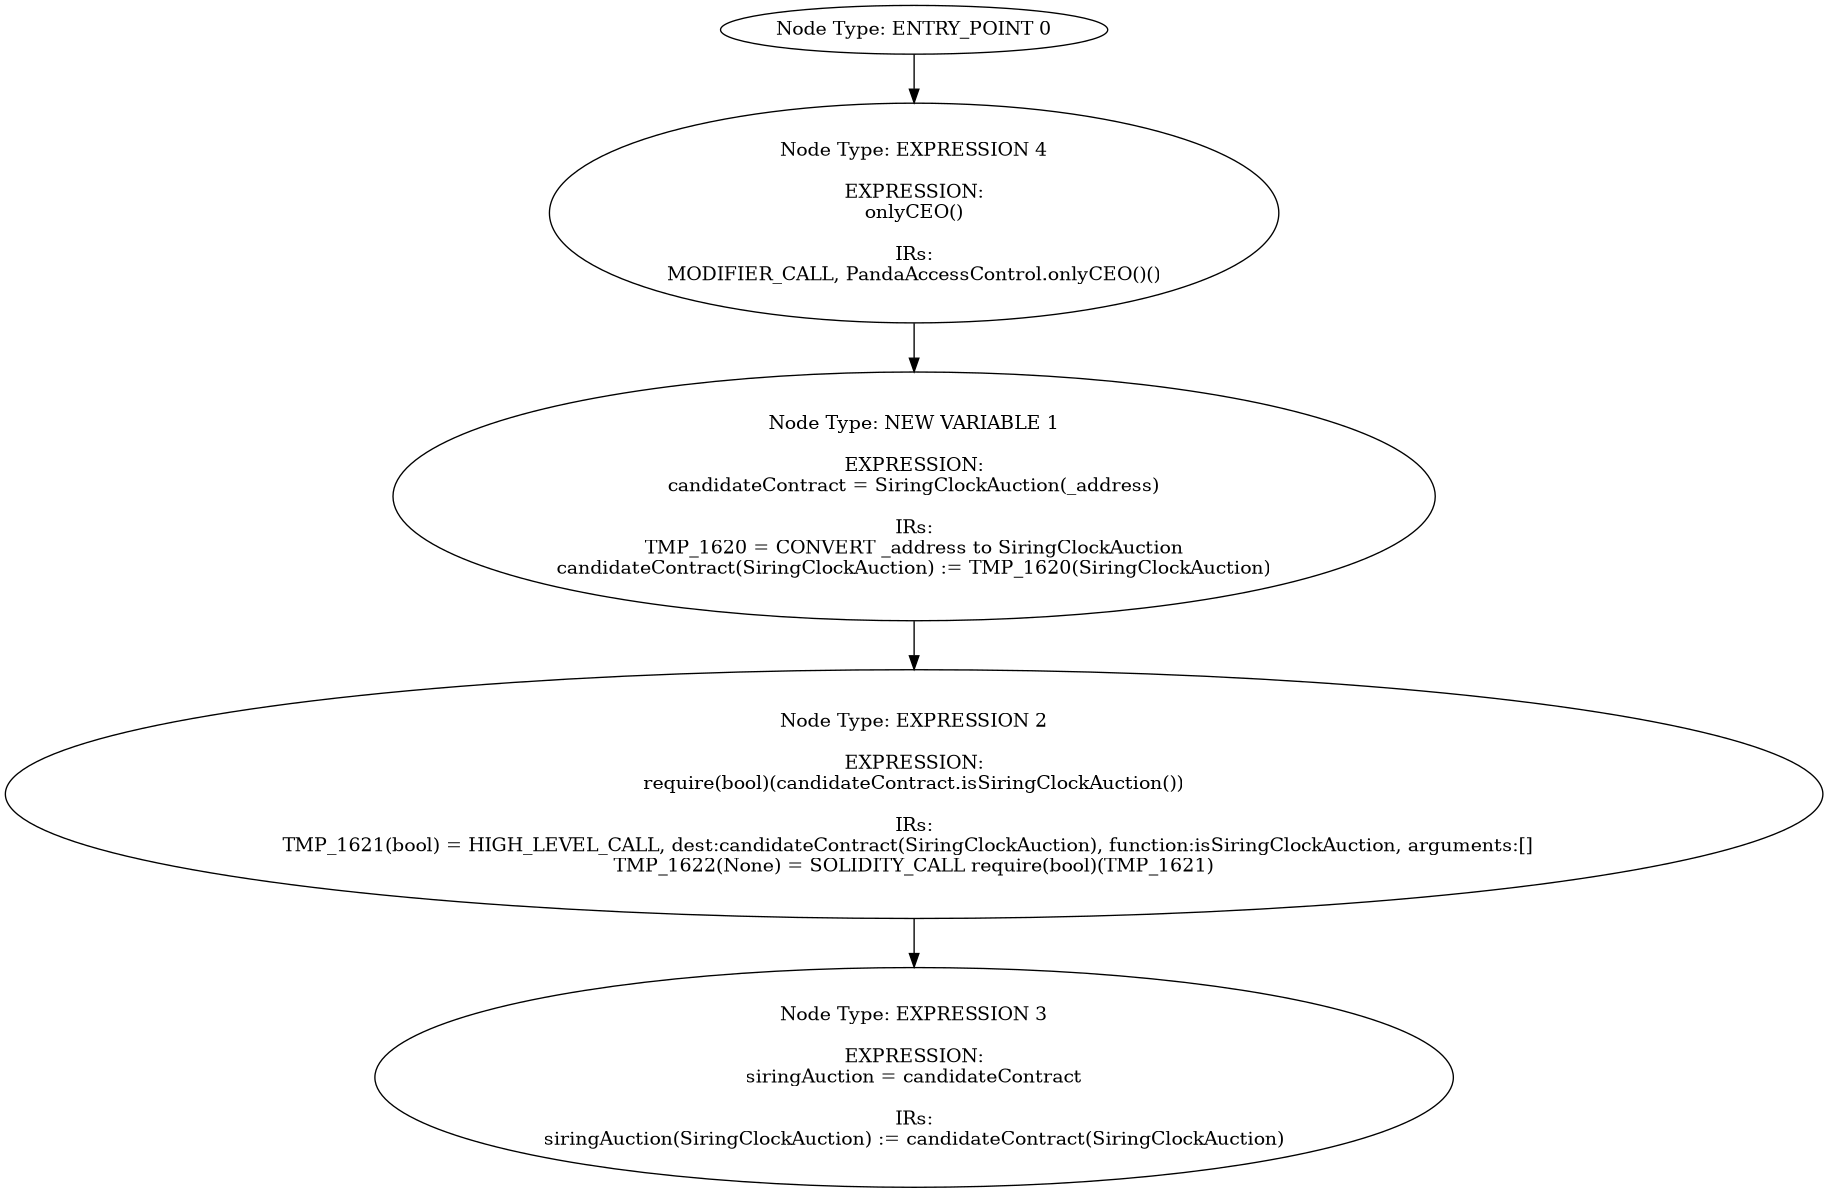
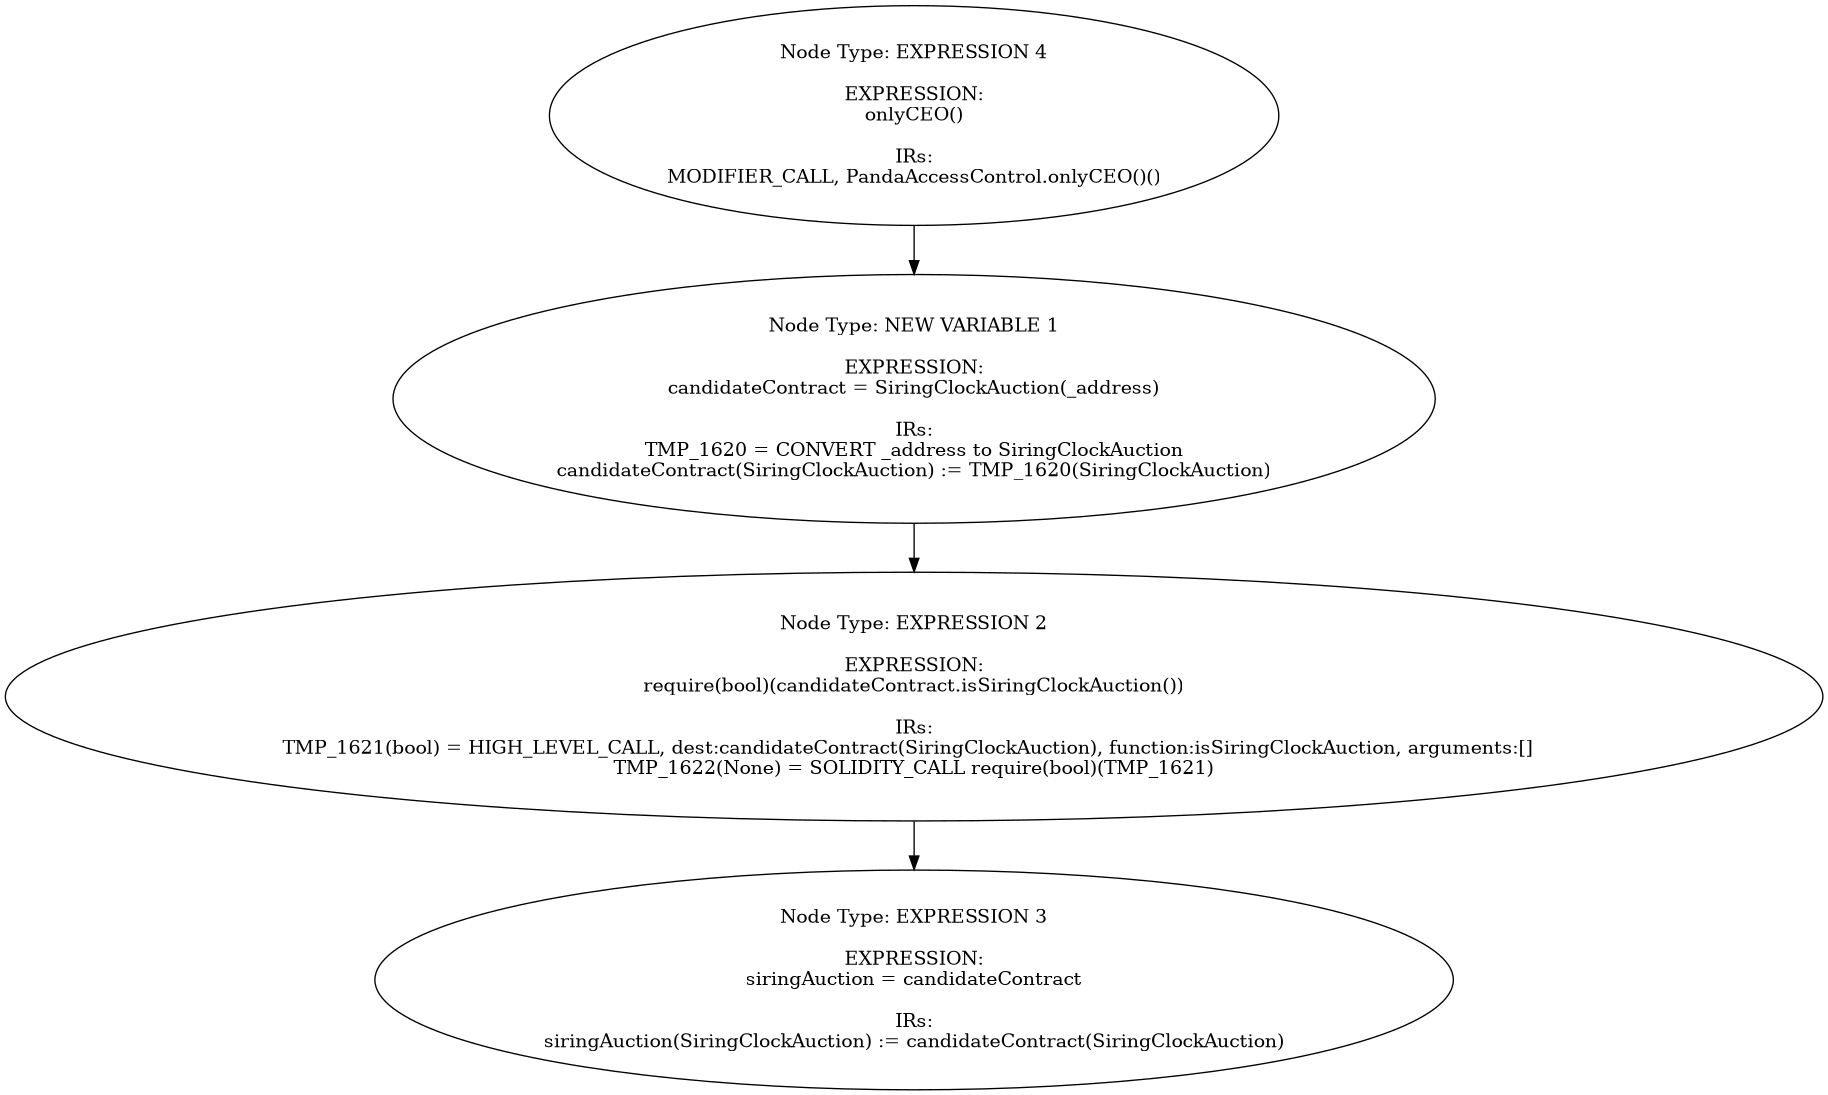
  digraph {
-   n1 [label="Node Type: ENTRY_POINT 0\n"]
    n2 [label="Node Type: EXPRESSION 4\n\nEXPRESSION:\nonlyCEO()\n\nIRs:\nMODIFIER_CALL, PandaAccessControl.onlyCEO()()"]
    n3 [label="Node Type: NEW VARIABLE 1\n\nEXPRESSION:\ncandidateContract = SiringClockAuction(_address)\n\nIRs:\nTMP_1620 = CONVERT _address to SiringClockAuction\ncandidateContract(SiringClockAuction) := TMP_1620(SiringClockAuction)"]
    n4 [label="Node Type: EXPRESSION 2\n\nEXPRESSION:\nrequire(bool)(candidateContract.isSiringClockAuction())\n\nIRs:\nTMP_1621(bool) = HIGH_LEVEL_CALL, dest:candidateContract(SiringClockAuction), function:isSiringClockAuction, arguments:[]  \nTMP_1622(None) = SOLIDITY_CALL require(bool)(TMP_1621)"]
    n5 [label="Node Type: EXPRESSION 3\n\nEXPRESSION:\nsiringAuction = candidateContract\n\nIRs:\nsiringAuction(SiringClockAuction) := candidateContract(SiringClockAuction)"]
-   n1 -> n2
    n2 -> n3
    n3 -> n4
    n4 -> n5
  }
